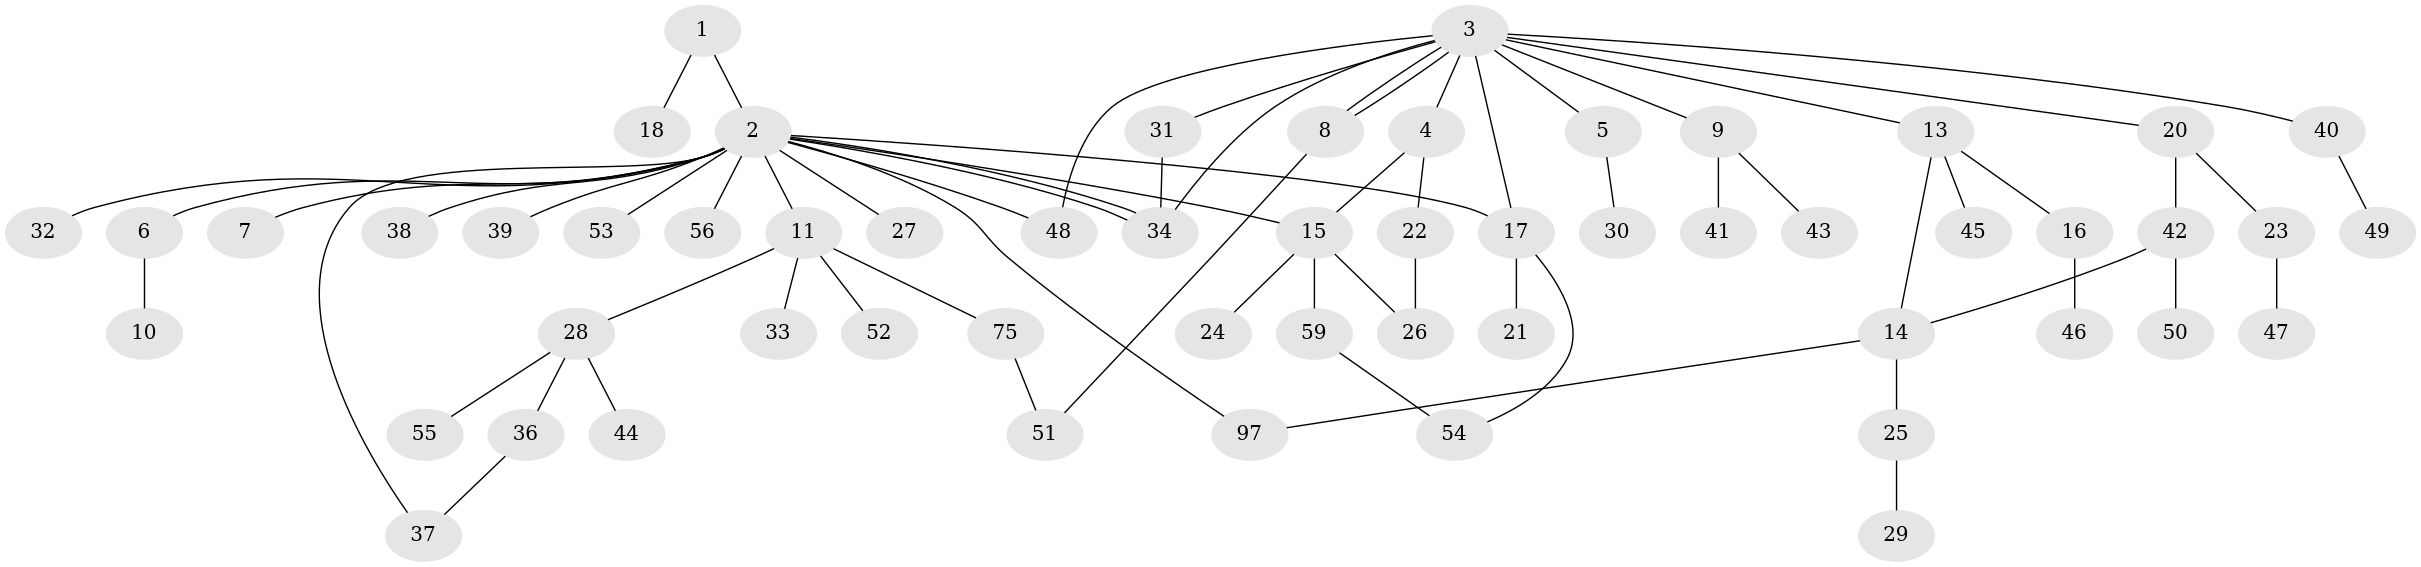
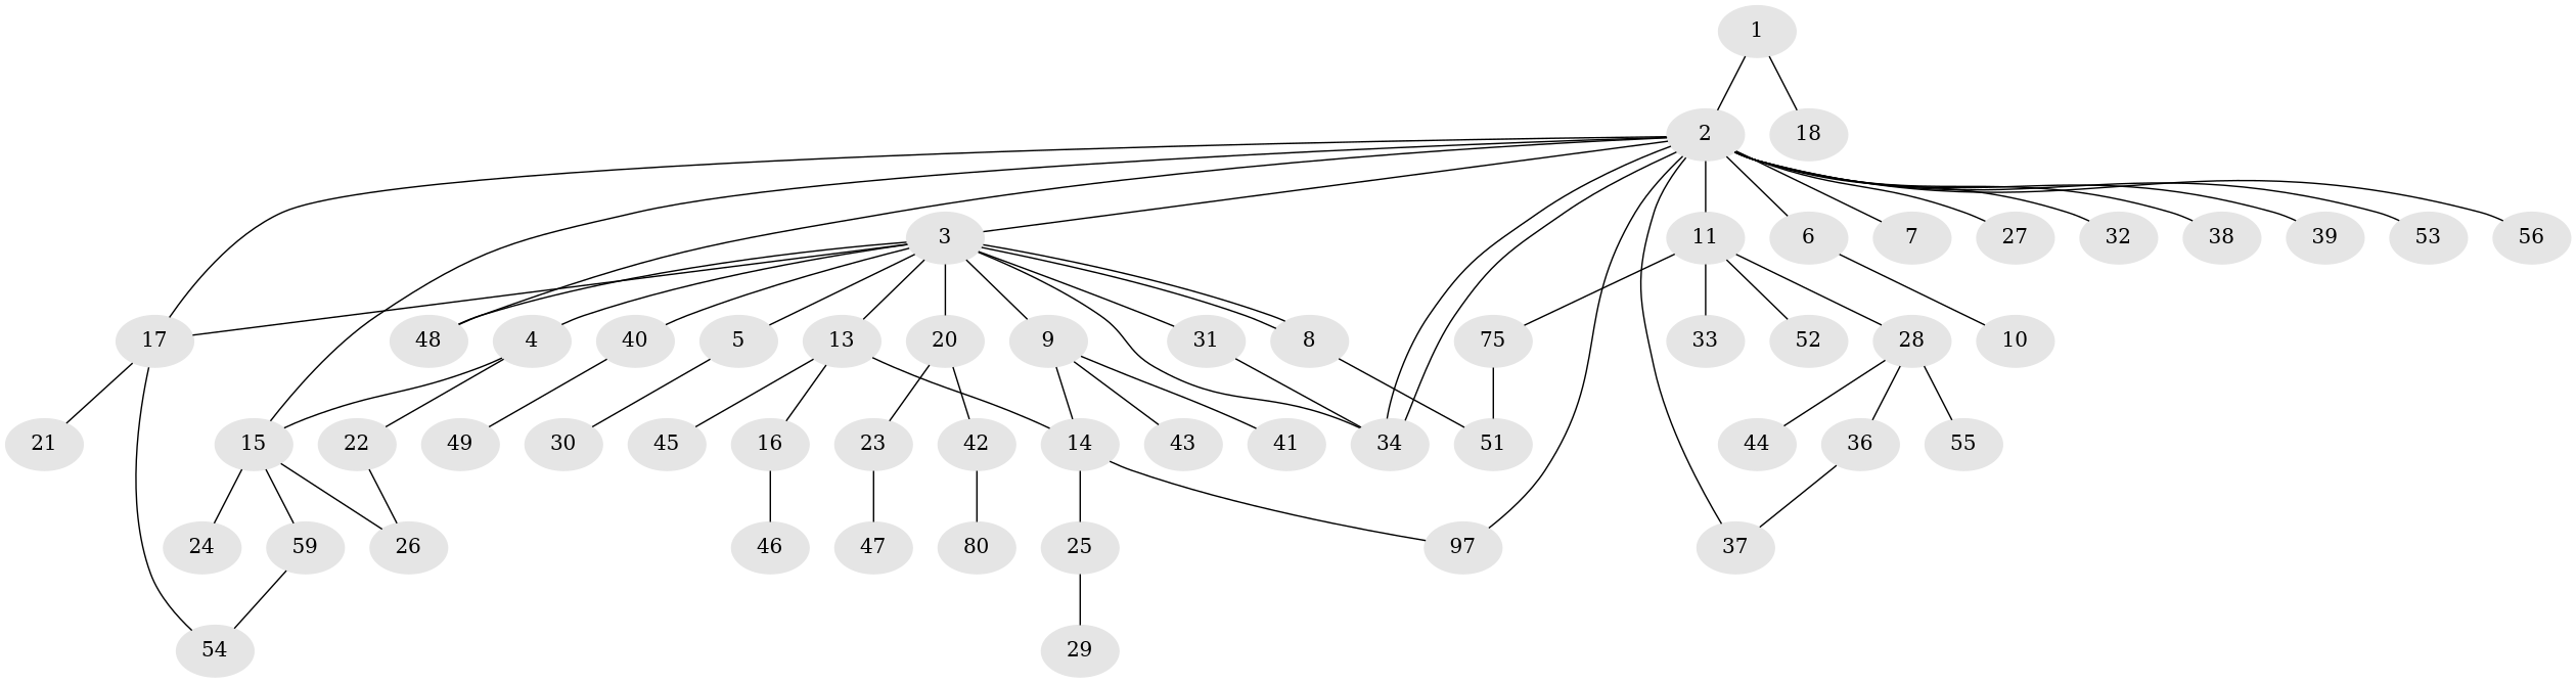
  graph {
    node [color=gray90 style=filled]
    1
    2
    18
    3
    6
    7
    11
    15
    17
    27
    32
    34
    37
    38
    39
    48
    53
    56
    n19 [label=97]
    4
    5
    8
    9
    13
    20
    31
    40
    10
    28
    33
    n31 [label=75]
    52
    n33 [label=59]
    24
    26
    21
    54
    22
    30
    51
    14
    41
    43
    16
    45
    23
    42
    49
    25
    36
    44
    55
    46
    29
    47
-   50
+   50 [label=80]
    1 -- 2
    1 -- 18
+   2 -- 3
    2 -- 6
    2 -- 7
    2 -- 11
    2 -- 15
    2 -- 17
    2 -- 27
    2 -- 32
    2 -- 34
    2 -- 34
    2 -- 37
    2 -- 38
    2 -- 39
    2 -- 48
    2 -- 53
    2 -- 56
    2 -- n19
    3 -- 17
    3 -- 34
    3 -- 48
    3 -- 4
    3 -- 5
    3 -- 8
    3 -- 8
    3 -- 9
    3 -- 13
    3 -- 20
    3 -- 31
    3 -- 40
    6 -- 10
    11 -- 28
    11 -- 33
    11 -- n31
    11 -- 52
    15 -- n33
    15 -- 24
    15 -- 26
    17 -- 21
    17 -- 54
    4 -- 15
    4 -- 22
    5 -- 30
    8 -- 51
-   42 -- 14
+   9 -- 14
    9 -- 41
    9 -- 43
    13 -- 14
    13 -- 16
    13 -- 45
    20 -- 23
    20 -- 42
    31 -- 34
    40 -- 49
    28 -- 36
    28 -- 44
    28 -- 55
    n31 -- 51
    n33 -- 54
    22 -- 26
    14 -- n19
    14 -- 25
    16 -- 46
    23 -- 47
    42 -- 50
    25 -- 29
    36 -- 37
  }
